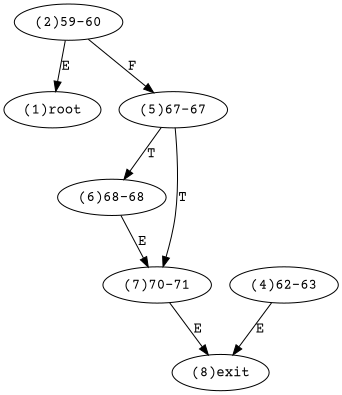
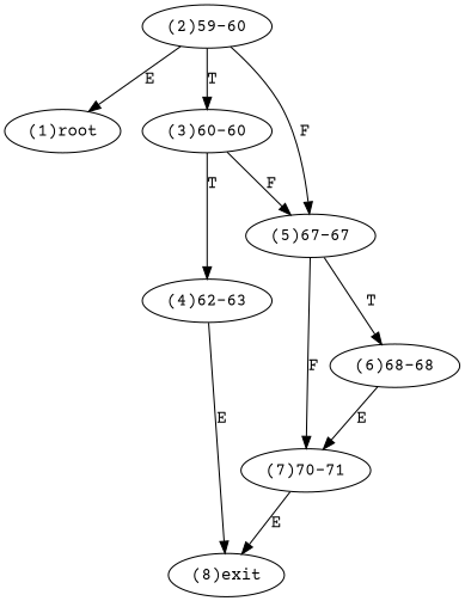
  digraph {
    fontname="Courier Prime"
    node [fontname="Courier Prime"]
    edge [fontname="Courier Prime"]
    n1 [label="(1)root"]
    n2 [label="(2)59-60"]
+   n3 [label="(3)60-60"]
    n4 [label="(5)67-67"]
    n5 [label="(4)62-63"]
    n6 [label="(6)68-68"]
    n7 [label="(7)70-71"]
    n8 [label="(8)exit"]
    n2 -> n1 [label=E]
+   n2 -> n3 [label=T]
    n2 -> n4 [label=F]
+   n3 -> n4 [label=F]
+   n3 -> n5 [label=T]
    n4 -> n6 [label=T]
-   n4 -> n7 [label=T]
+   n4 -> n7 [label=F]
    n5 -> n8 [label=E]
    n6 -> n7 [label=E]
    n7 -> n8 [label=E]
  }
